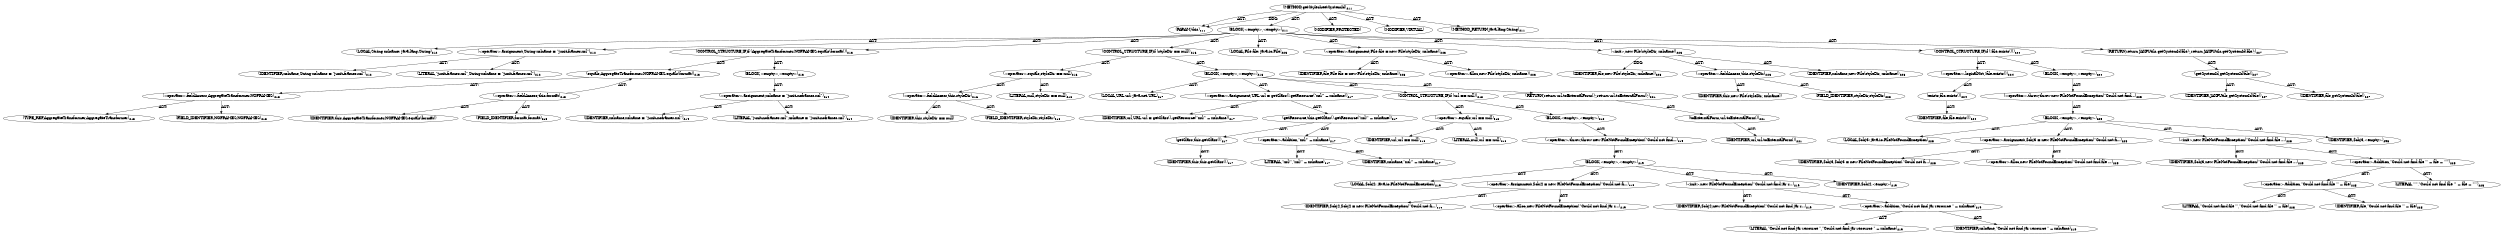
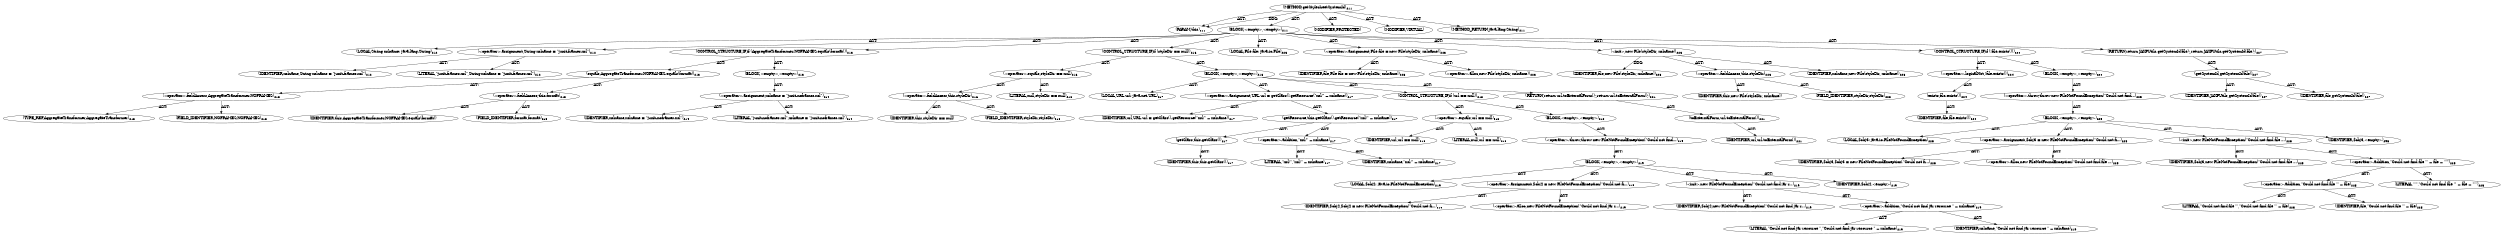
  digraph {
    n1 [label=<(METHOD,getStylesheetSystemId)<SUB>211</SUB>>]
    n2 [label=<(PARAM,this)<SUB>211</SUB>>]
    n3 [label=<(BLOCK,&lt;empty&gt;,&lt;empty&gt;)<SUB>211</SUB>>]
    n4 [label=<(MODIFIER,PROTECTED)>]
    n5 [label=<(MODIFIER,VIRTUAL)>]
    n6 [label=<(METHOD_RETURN,java.lang.String)<SUB>211</SUB>>]
    n7 [label=<(LOCAL,String xslname: java.lang.String)<SUB>212</SUB>>]
    n8 [label=<(&lt;operator&gt;.assignment,String xslname = &quot;junit-frames.xsl&quot;)<SUB>212</SUB>>]
    n9 [label=<(CONTROL_STRUCTURE,IF,if (AggregateTransformer.NOFRAMES.equals(format)))<SUB>213</SUB>>]
    n10 [label=<(CONTROL_STRUCTURE,IF,if (styleDir == null))<SUB>216</SUB>>]
    n11 [label=<(LOCAL,File file: java.io.File)<SUB>223</SUB>>]
    n12 [label=<(&lt;operator&gt;.assignment,File file = new File(styleDir, xslname))<SUB>223</SUB>>]
    n13 [label=<(&lt;init&gt;,new File(styleDir, xslname))<SUB>223</SUB>>]
    n14 [label=<(CONTROL_STRUCTURE,IF,if (!file.exists()))<SUB>224</SUB>>]
    n15 [label=<(RETURN,return JAXPUtils.getSystemId(file);,return JAXPUtils.getSystemId(file);)<SUB>227</SUB>>]
    n16 [label=<(IDENTIFIER,xslname,String xslname = &quot;junit-frames.xsl&quot;)<SUB>212</SUB>>]
    n17 [label=<(LITERAL,&quot;junit-frames.xsl&quot;,String xslname = &quot;junit-frames.xsl&quot;)<SUB>212</SUB>>]
    n18 [label=<(equals,AggregateTransformer.NOFRAMES.equals(format))<SUB>213</SUB>>]
    n19 [label=<(BLOCK,&lt;empty&gt;,&lt;empty&gt;)<SUB>213</SUB>>]
    n20 [label=<(&lt;operator&gt;.equals,styleDir == null)<SUB>216</SUB>>]
    n21 [label=<(BLOCK,&lt;empty&gt;,&lt;empty&gt;)<SUB>216</SUB>>]
    n22 [label=<(IDENTIFIER,file,File file = new File(styleDir, xslname))<SUB>223</SUB>>]
    n23 [label=<(&lt;operator&gt;.alloc,new File(styleDir, xslname))<SUB>223</SUB>>]
    n24 [label=<(IDENTIFIER,file,new File(styleDir, xslname))<SUB>223</SUB>>]
    n25 [label=<(&lt;operator&gt;.fieldAccess,this.styleDir)<SUB>223</SUB>>]
    n26 [label=<(IDENTIFIER,xslname,new File(styleDir, xslname))<SUB>223</SUB>>]
    n27 [label=<(&lt;operator&gt;.logicalNot,!file.exists())<SUB>224</SUB>>]
    n28 [label=<(BLOCK,&lt;empty&gt;,&lt;empty&gt;)<SUB>224</SUB>>]
    n29 [label=<(getSystemId,getSystemId(file))<SUB>227</SUB>>]
    n30 [label=<(&lt;operator&gt;.fieldAccess,AggregateTransformer.NOFRAMES)<SUB>213</SUB>>]
    n31 [label=<(&lt;operator&gt;.fieldAccess,this.format)<SUB>213</SUB>>]
    n32 [label=<(&lt;operator&gt;.assignment,xslname = &quot;junit-noframes.xsl&quot;)<SUB>214</SUB>>]
    n33 [label=<(TYPE_REF,AggregateTransformer,AggregateTransformer)<SUB>213</SUB>>]
    n34 [label=<(FIELD_IDENTIFIER,NOFRAMES,NOFRAMES)<SUB>213</SUB>>]
    n35 [label=<(IDENTIFIER,this,AggregateTransformer.NOFRAMES.equals(format))>]
    n36 [label=<(FIELD_IDENTIFIER,format,format)<SUB>213</SUB>>]
    n37 [label=<(IDENTIFIER,xslname,xslname = &quot;junit-noframes.xsl&quot;)<SUB>214</SUB>>]
    n38 [label=<(LITERAL,&quot;junit-noframes.xsl&quot;,xslname = &quot;junit-noframes.xsl&quot;)<SUB>214</SUB>>]
    n39 [label=<(&lt;operator&gt;.fieldAccess,this.styleDir)<SUB>216</SUB>>]
    n40 [label=<(LITERAL,null,styleDir == null)<SUB>216</SUB>>]
    n41 [label=<(LOCAL,URL url: java.net.URL)<SUB>217</SUB>>]
    n42 [label=<(&lt;operator&gt;.assignment,URL url = getClass().getResource(&quot;xsl/&quot; + xslname))<SUB>217</SUB>>]
    n43 [label=<(CONTROL_STRUCTURE,IF,if (url == null))<SUB>218</SUB>>]
    n44 [label=<(RETURN,return url.toExternalForm();,return url.toExternalForm();)<SUB>221</SUB>>]
    n45 [label=<(IDENTIFIER,this,styleDir == null)>]
    n46 [label=<(FIELD_IDENTIFIER,styleDir,styleDir)<SUB>216</SUB>>]
    n47 [label=<(IDENTIFIER,url,URL url = getClass().getResource(&quot;xsl/&quot; + xslname))<SUB>217</SUB>>]
    n48 [label=<(getResource,this.getClass().getResource(&quot;xsl/&quot; + xslname))<SUB>217</SUB>>]
    n49 [label=<(&lt;operator&gt;.equals,url == null)<SUB>518</SUB>>]
    n50 [label=<(BLOCK,&lt;empty&gt;,&lt;empty&gt;)<SUB>218</SUB>>]
    n51 [label=<(toExternalForm,url.toExternalForm())<SUB>221</SUB>>]
    n52 [label=<(getClass,this.getClass())<SUB>217</SUB>>]
    n53 [label=<(&lt;operator&gt;.addition,&quot;xsl/&quot; + xslname)<SUB>217</SUB>>]
    n54 [label=<(IDENTIFIER,this,this.getClass())<SUB>217</SUB>>]
    n55 [label=<(LITERAL,&quot;xsl/&quot;,&quot;xsl/&quot; + xslname)<SUB>217</SUB>>]
    n56 [label=<(IDENTIFIER,xslname,&quot;xsl/&quot; + xslname)<SUB>217</SUB>>]
    n57 [label=<(IDENTIFIER,url,url == null)<SUB>218</SUB>>]
    n58 [label=<(LITERAL,null,url == null)<SUB>218</SUB>>]
    n59 [label=<(&lt;operator&gt;.throw,throw new FileNotFoundException(&quot;Could not find...)<SUB>219</SUB>>]
    n60 [label=<(BLOCK,&lt;empty&gt;,&lt;empty&gt;)<SUB>219</SUB>>]
    n61 [label=<(LOCAL,$obj2: java.io.FileNotFoundException)<SUB>219</SUB>>]
    n62 [label=<(&lt;operator&gt;.assignment,$obj2 = new FileNotFoundException(&quot;Could not fi...)<SUB>219</SUB>>]
    n63 [label=<(&lt;init&gt;,new FileNotFoundException(&quot;Could not find jar r...)<SUB>219</SUB>>]
    n64 [label=<(IDENTIFIER,$obj2,&lt;empty&gt;)<SUB>219</SUB>>]
    n65 [label=<(IDENTIFIER,$obj2,$obj2 = new FileNotFoundException(&quot;Could not fi...)<SUB>219</SUB>>]
    n66 [label=<(&lt;operator&gt;.alloc,new FileNotFoundException(&quot;Could not find jar r...)<SUB>219</SUB>>]
    n67 [label=<(IDENTIFIER,$obj2,new FileNotFoundException(&quot;Could not find jar r...)<SUB>219</SUB>>]
    n68 [label=<(&lt;operator&gt;.addition,&quot;Could not find jar resource &quot; + xslname)<SUB>219</SUB>>]
    n69 [label=<(LITERAL,&quot;Could not find jar resource &quot;,&quot;Could not find jar resource &quot; + xslname)<SUB>219</SUB>>]
    n70 [label=<(IDENTIFIER,xslname,&quot;Could not find jar resource &quot; + xslname)<SUB>219</SUB>>]
    n71 [label=<(IDENTIFIER,url,url.toExternalForm())<SUB>221</SUB>>]
    n72 [label=<(IDENTIFIER,this,new File(styleDir, xslname))>]
    n73 [label=<(FIELD_IDENTIFIER,styleDir,styleDir)<SUB>223</SUB>>]
    n74 [label=<(exists,file.exists())<SUB>224</SUB>>]
    n75 [label=<(&lt;operator&gt;.throw,throw new FileNotFoundException(&quot;Could not find...)<SUB>225</SUB>>]
    n76 [label=<(IDENTIFIER,file,file.exists())<SUB>224</SUB>>]
    n77 [label=<(BLOCK,&lt;empty&gt;,&lt;empty&gt;)<SUB>225</SUB>>]
    n78 [label=<(LOCAL,$obj3: java.io.FileNotFoundException)<SUB>225</SUB>>]
    n79 [label=<(&lt;operator&gt;.assignment,$obj3 = new FileNotFoundException(&quot;Could not fi...)<SUB>225</SUB>>]
    n80 [label=<(&lt;init&gt;,new FileNotFoundException(&quot;Could not find file ...)<SUB>225</SUB>>]
    n81 [label=<(IDENTIFIER,$obj3,&lt;empty&gt;)<SUB>295</SUB>>]
    n82 [label=<(IDENTIFIER,$obj3,$obj3 = new FileNotFoundException(&quot;Could not fi...)<SUB>225</SUB>>]
    n83 [label=<(&lt;operator&gt;.alloc,new FileNotFoundException(&quot;Could not find file ...)<SUB>225</SUB>>]
    n84 [label=<(IDENTIFIER,$obj3,new FileNotFoundException(&quot;Could not find file ...)<SUB>225</SUB>>]
    n85 [label=<(&lt;operator&gt;.addition,&quot;Could not find file '&quot; + file + &quot;'&quot;)<SUB>225</SUB>>]
    n86 [label=<(&lt;operator&gt;.addition,&quot;Could not find file '&quot; + file)<SUB>225</SUB>>]
    n87 [label=<(LITERAL,&quot;'&quot;,&quot;Could not find file '&quot; + file + &quot;'&quot;)<SUB>225</SUB>>]
    n88 [label=<(LITERAL,&quot;Could not find file '&quot;,&quot;Could not find file '&quot; + file)<SUB>225</SUB>>]
    n89 [label=<(IDENTIFIER,file,&quot;Could not find file '&quot; + file)<SUB>225</SUB>>]
    n90 [label=<(IDENTIFIER,JAXPUtils,getSystemId(file))<SUB>227</SUB>>]
    n91 [label=<(IDENTIFIER,file,getSystemId(file))<SUB>227</SUB>>]
    n1 -> n2 [label="AST: "]
    n1 -> n2 [label="DDG: "]
    n1 -> n3 [label="AST: "]
    n1 -> n4 [label="AST: "]
    n1 -> n5 [label="AST: "]
    n1 -> n6 [label="AST: "]
    n3 -> n7 [label="AST: "]
    n3 -> n8 [label="AST: "]
    n3 -> n9 [label="AST: "]
    n3 -> n10 [label="AST: "]
    n3 -> n11 [label="AST: "]
    n3 -> n12 [label="AST: "]
    n3 -> n13 [label="AST: "]
    n3 -> n14 [label="AST: "]
    n3 -> n15 [label="AST: "]
    n8 -> n16 [label="AST: "]
    n8 -> n17 [label="AST: "]
    n9 -> n18 [label="AST: "]
    n9 -> n19 [label="AST: "]
    n10 -> n20 [label="AST: "]
    n10 -> n21 [label="AST: "]
    n12 -> n22 [label="AST: "]
    n12 -> n23 [label="AST: "]
    n13 -> n24 [label="DDG: "]
    n13 -> n25 [label="AST: "]
    n13 -> n26 [label="AST: "]
    n14 -> n27 [label="AST: "]
    n14 -> n28 [label="AST: "]
    n15 -> n29 [label="AST: "]
    n18 -> n30 [label="AST: "]
-   n31 -> n18 [label="AST: "]
+   n18 -> n31 [label="AST: "]
    n19 -> n32 [label="AST: "]
    n20 -> n39 [label="AST: "]
    n20 -> n40 [label="AST: "]
    n21 -> n41 [label="AST: "]
    n21 -> n42 [label="AST: "]
    n21 -> n43 [label="AST: "]
    n21 -> n44 [label="AST: "]
    n25 -> n72 [label="AST: "]
    n25 -> n73 [label="AST: "]
    n27 -> n74 [label="AST: "]
    n28 -> n75 [label="AST: "]
    n29 -> n90 [label="AST: "]
    n29 -> n91 [label="AST: "]
    n30 -> n33 [label="AST: "]
    n30 -> n34 [label="AST: "]
    n31 -> n35 [label="AST: "]
    n31 -> n36 [label="AST: "]
    n32 -> n37 [label="AST: "]
    n32 -> n38 [label="AST: "]
    n39 -> n45 [label="AST: "]
    n39 -> n46 [label="AST: "]
    n42 -> n47 [label="AST: "]
    n42 -> n48 [label="AST: "]
    n43 -> n49 [label="AST: "]
    n43 -> n50 [label="AST: "]
    n44 -> n51 [label="AST: "]
    n48 -> n52 [label="AST: "]
    n48 -> n53 [label="AST: "]
    n49 -> n57 [label="AST: "]
    n49 -> n58 [label="AST: "]
    n50 -> n59 [label="AST: "]
    n51 -> n71 [label="AST: "]
    n52 -> n54 [label="AST: "]
    n53 -> n55 [label="AST: "]
    n53 -> n56 [label="AST: "]
    n59 -> n60 [label="AST: "]
    n60 -> n61 [label="AST: "]
    n60 -> n62 [label="AST: "]
    n60 -> n63 [label="AST: "]
    n60 -> n64 [label="AST: "]
    n62 -> n65 [label="AST: "]
    n62 -> n66 [label="AST: "]
    n63 -> n67 [label="AST: "]
    n63 -> n68 [label="AST: "]
    n68 -> n69 [label="AST: "]
    n68 -> n70 [label="AST: "]
    n74 -> n76 [label="AST: "]
    n75 -> n77 [label="AST: "]
    n77 -> n78 [label="AST: "]
    n77 -> n79 [label="AST: "]
    n77 -> n80 [label="AST: "]
    n77 -> n81 [label="AST: "]
    n79 -> n82 [label="AST: "]
    n79 -> n83 [label="AST: "]
    n80 -> n84 [label="AST: "]
    n80 -> n85 [label="AST: "]
    n85 -> n86 [label="AST: "]
    n85 -> n87 [label="AST: "]
    n86 -> n88 [label="AST: "]
    n86 -> n89 [label="AST: "]
  }
